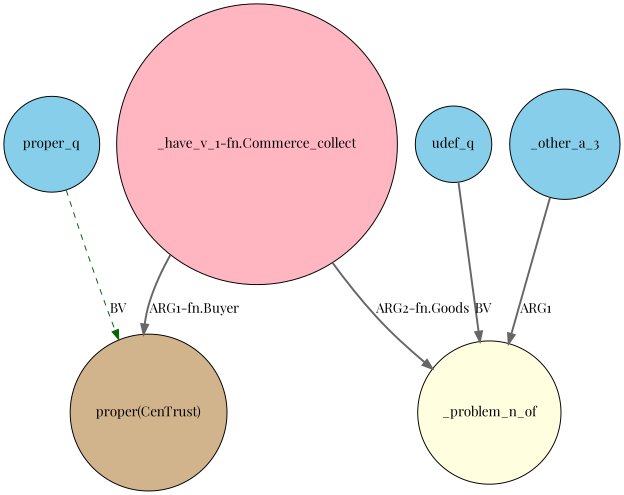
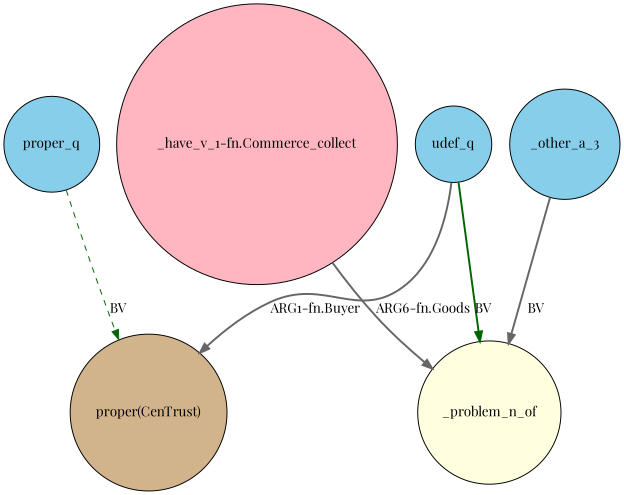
  digraph {
    fontname="Playfair Display"
    node [fillcolor=skyblue fontname="Playfair Display" shape=circle style=filled]
    edge [color=gray40 fontname="Playfair Display" style=bold]
    "_have_v_1-fn.Commerce_collect" [fillcolor=lightpink]
    _problem_n_of [fillcolor=lightyellow]
    n3 [fillcolor=tan label="proper(CenTrust)"]
    udef_q
    proper_q
    n6 [label=_other_a_3]
-   "_have_v_1-fn.Commerce_collect" -> _problem_n_of [label="ARG2-fn.Goods"]
-   "_have_v_1-fn.Commerce_collect" -> n3 [label="ARG1-fn.Buyer"]
-   udef_q -> _problem_n_of [label=BV]
+   "_have_v_1-fn.Commerce_collect" -> _problem_n_of [label="ARG6-fn.Goods"]
+   udef_q -> n3 [label="ARG1-fn.Buyer"]
+   udef_q -> _problem_n_of [color=darkgreen label=BV]
    proper_q -> n3 [color=darkgreen label=BV style=dashed]
-   n6 -> _problem_n_of [label=ARG1]
+   n6 -> _problem_n_of [label=BV]
  }
